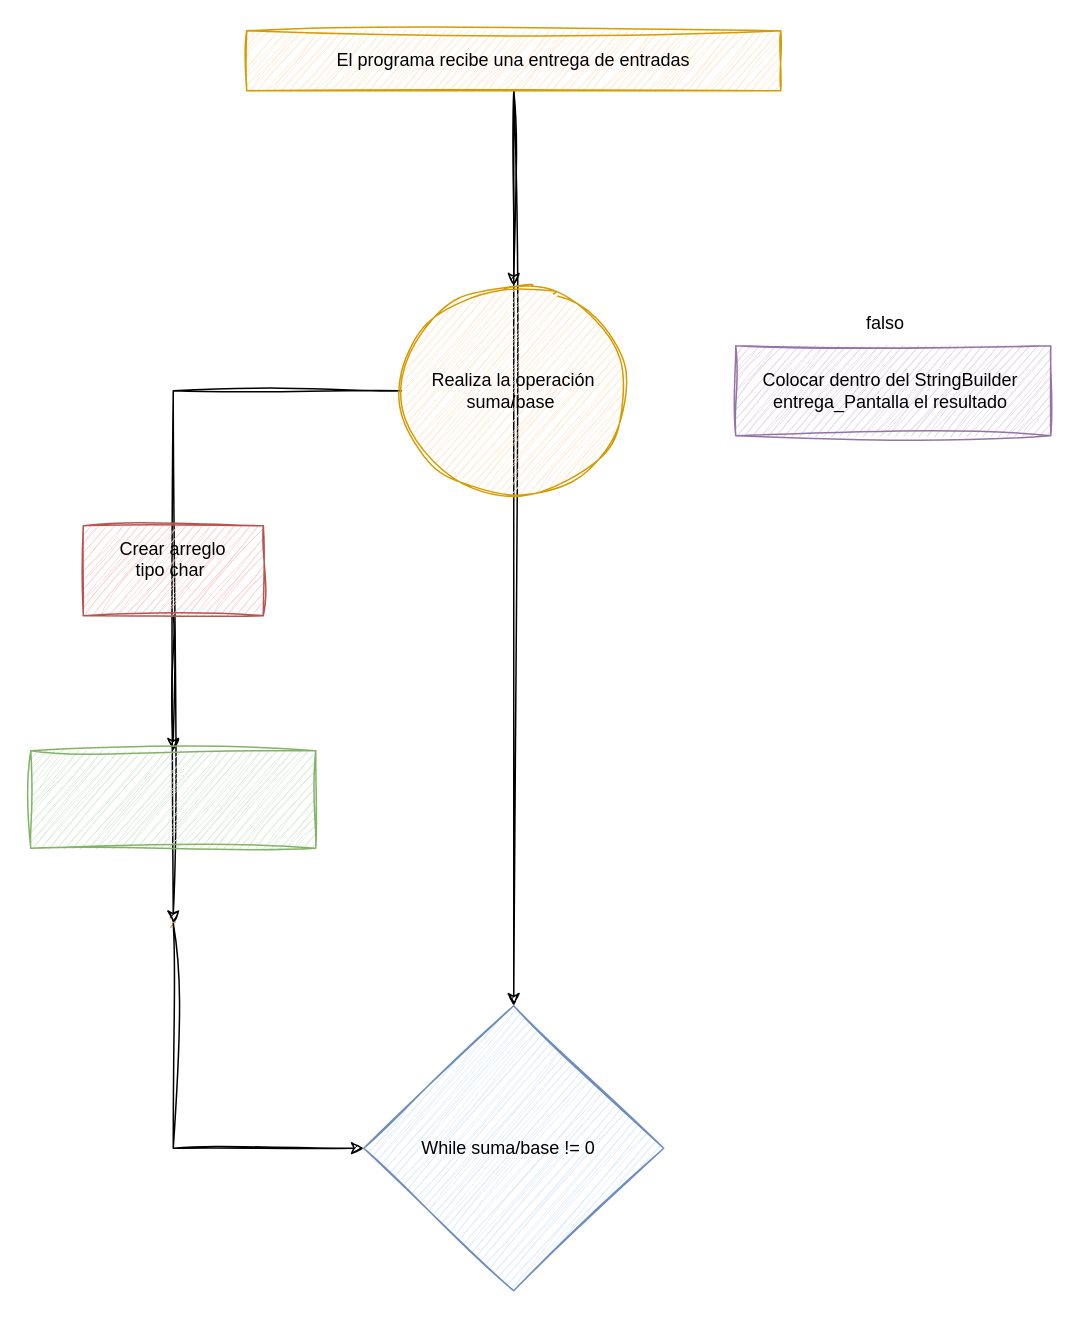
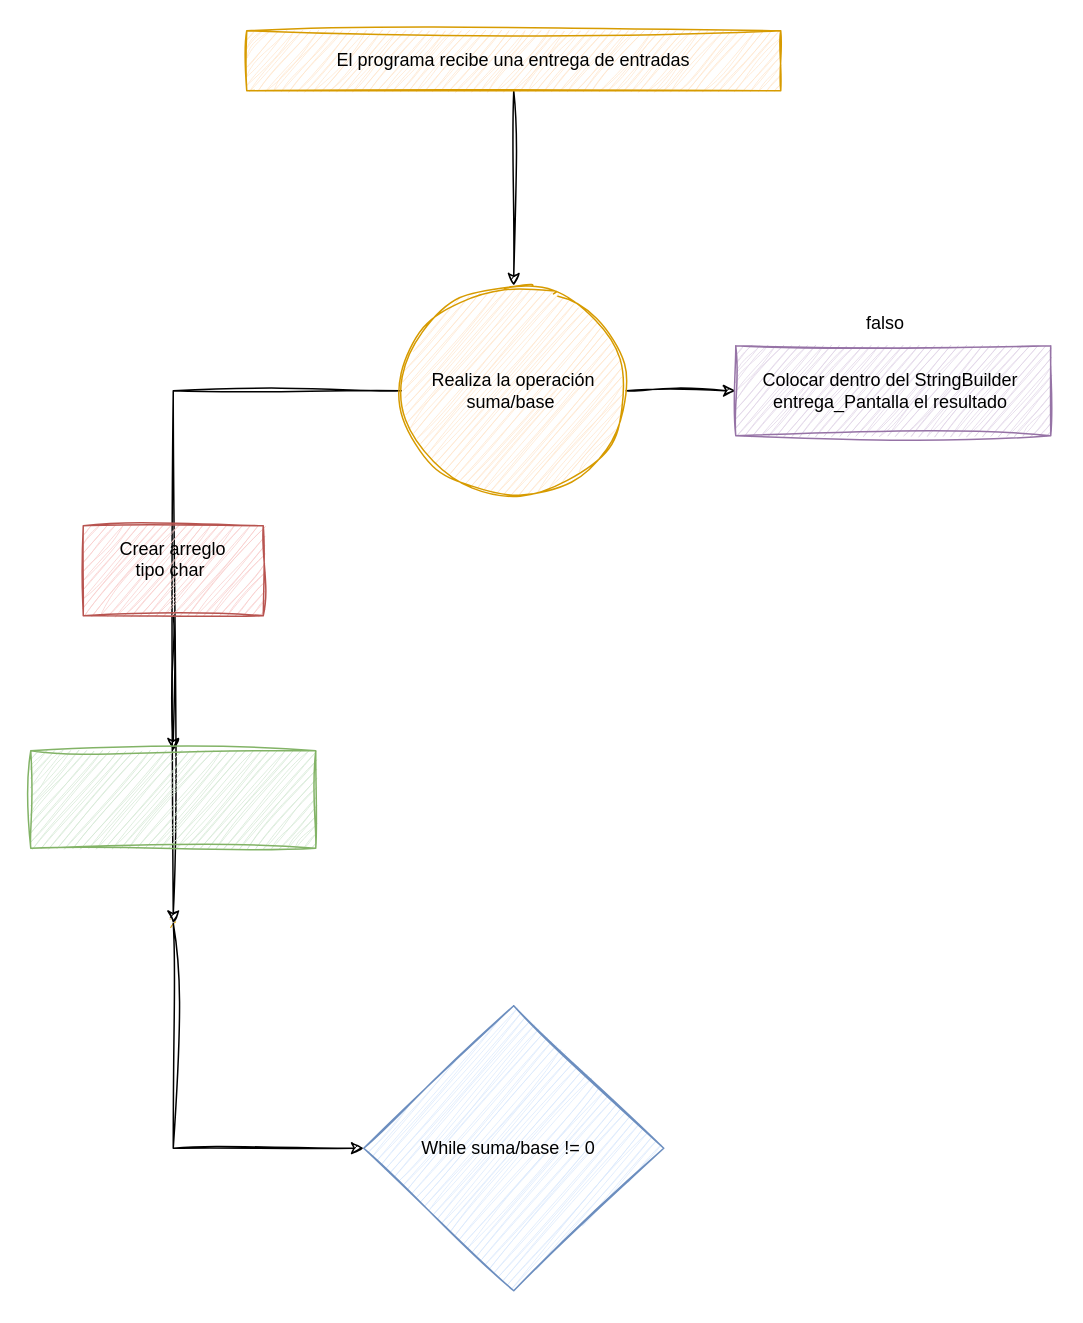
  <mxCell id="0" />
  <mxCell id="1" parent="0" />
- <mxCell id="2" value="" style="edgeStyle=orthogonalEdgeStyle;rounded=0;orthogonalLoop=1;jettySize=auto;html=1;sketch=1;curveFitting=1;jiggle=2;" edge="1" parent="1" source="4" target="5"><mxGeometry relative="1" as="geometry" /></mxCell>
  <mxCell id="3" value="" style="edgeStyle=orthogonalEdgeStyle;rounded=0;orthogonalLoop=1;jettySize=auto;html=1;sketch=1;curveFitting=1;jiggle=2;" edge="1" parent="1" source="4" target="8"><mxGeometry relative="1" as="geometry" /></mxCell>
  <mxCell id="4" value="El programa recibe una entrega de entradas" style="rounded=0;whiteSpace=wrap;html=1;fillColor=#ffe6cc;strokeColor=#d79b00;sketch=1;curveFitting=1;jiggle=2;" vertex="1" parent="1"><mxGeometry x="164" y="20" width="356" height="40" as="geometry" /></mxCell>
  <mxCell id="5" value="While suma/base != 0 &amp;nbsp;" style="rhombus;whiteSpace=wrap;html=1;fillColor=#dae8fc;strokeColor=#6c8ebf;rounded=0;sketch=1;curveFitting=1;jiggle=2;" vertex="1" parent="1"><mxGeometry x="242" y="670" width="200" height="190" as="geometry" /></mxCell>
  <mxCell id="6" value="" style="edgeStyle=orthogonalEdgeStyle;rounded=0;orthogonalLoop=1;jettySize=auto;html=1;sketch=1;curveFitting=1;jiggle=2;" edge="1" parent="1" source="8" target="9"><mxGeometry relative="1" as="geometry" /></mxCell>
+ <mxCell id="7" value="" style="edgeStyle=orthogonalEdgeStyle;rounded=0;orthogonalLoop=1;jettySize=auto;html=1;sketch=1;curveFitting=1;jiggle=2;" edge="1" parent="1" source="8" target="12"><mxGeometry relative="1" as="geometry" /></mxCell>
  <mxCell id="8" value="Realiza la operación suma/base&amp;nbsp;" style="ellipse;whiteSpace=wrap;html=1;fillColor=#ffe6cc;strokeColor=#d79b00;sketch=1;curveFitting=1;jiggle=2;" vertex="1" parent="1"><mxGeometry x="267" y="190" width="150" height="140" as="geometry" /></mxCell>
  <mxCell id="9" value="" style="shape=waypoint;size=6;pointerEvents=1;points=[];fillColor=#ffe6cc;resizable=0;rotatable=0;perimeter=centerPerimeter;snapToPoint=1;strokeColor=#d79b00;rounded=0;sketch=1;curveFitting=1;jiggle=2;" vertex="1" parent="1"><mxGeometry x="105" y="605" width="20" height="20" as="geometry" /></mxCell>
  <mxCell id="10" style="edgeStyle=orthogonalEdgeStyle;rounded=0;orthogonalLoop=1;jettySize=auto;html=1;entryX=0;entryY=0.5;entryDx=0;entryDy=0;sketch=1;curveFitting=1;jiggle=2;" edge="1" parent="1" source="9" target="5"><mxGeometry relative="1" as="geometry"><Array as="points"><mxPoint x="115" y="765" /></Array></mxGeometry></mxCell>
  <mxCell id="11" value="falso" style="text;html=1;align=center;verticalAlign=middle;whiteSpace=wrap;rounded=0;sketch=1;curveFitting=1;jiggle=2;" vertex="1" parent="1"><mxGeometry x="560" y="200" width="60" height="30" as="geometry" /></mxCell>
  <mxCell id="12" value="Colocar dentro del StringBuilder&amp;nbsp;&lt;div&gt;entrega_Pantalla el resultado&amp;nbsp;&lt;/div&gt;" style="whiteSpace=wrap;html=1;fillColor=#e1d5e7;strokeColor=#9673a6;rounded=0;sketch=1;curveFitting=1;jiggle=2;" vertex="1" parent="1"><mxGeometry x="490" y="230" width="210" height="60" as="geometry" /></mxCell>
  <mxCell id="13" value="" style="edgeStyle=orthogonalEdgeStyle;rounded=0;sketch=1;hachureGap=4;jiggle=2;curveFitting=1;orthogonalLoop=1;jettySize=auto;html=1;fontFamily=Architects Daughter;fontSource=https%3A%2F%2Ffonts.googleapis.com%2Fcss%3Ffamily%3DArchitects%2BDaughter;" edge="1" parent="1" source="14" target="15"><mxGeometry relative="1" as="geometry" /></mxCell>
  <mxCell id="14" value="&lt;span style=&quot;white-space: pre;&quot;&gt;Crear arreglo&lt;/span&gt;&lt;div&gt;&lt;span style=&quot;white-space: pre;&quot;&gt;tipo char &lt;/span&gt;&lt;/div&gt;&lt;div&gt;&lt;span style=&quot;white-space: pre;&quot;&gt;&lt;br&gt;&lt;/span&gt;&lt;/div&gt;" style="rounded=0;whiteSpace=wrap;html=1;sketch=1;curveFitting=1;jiggle=2;fillColor=#f8cecc;strokeColor=#b85450;" vertex="1" parent="1"><mxGeometry x="55" y="350" width="120" height="60" as="geometry" /></mxCell>
  <mxCell id="15" value="" style="whiteSpace=wrap;html=1;fillColor=#d5e8d4;strokeColor=#82b366;rounded=0;sketch=1;curveFitting=1;jiggle=2;" vertex="1" parent="1"><mxGeometry x="20" y="500" width="190" height="65" as="geometry" /></mxCell>
